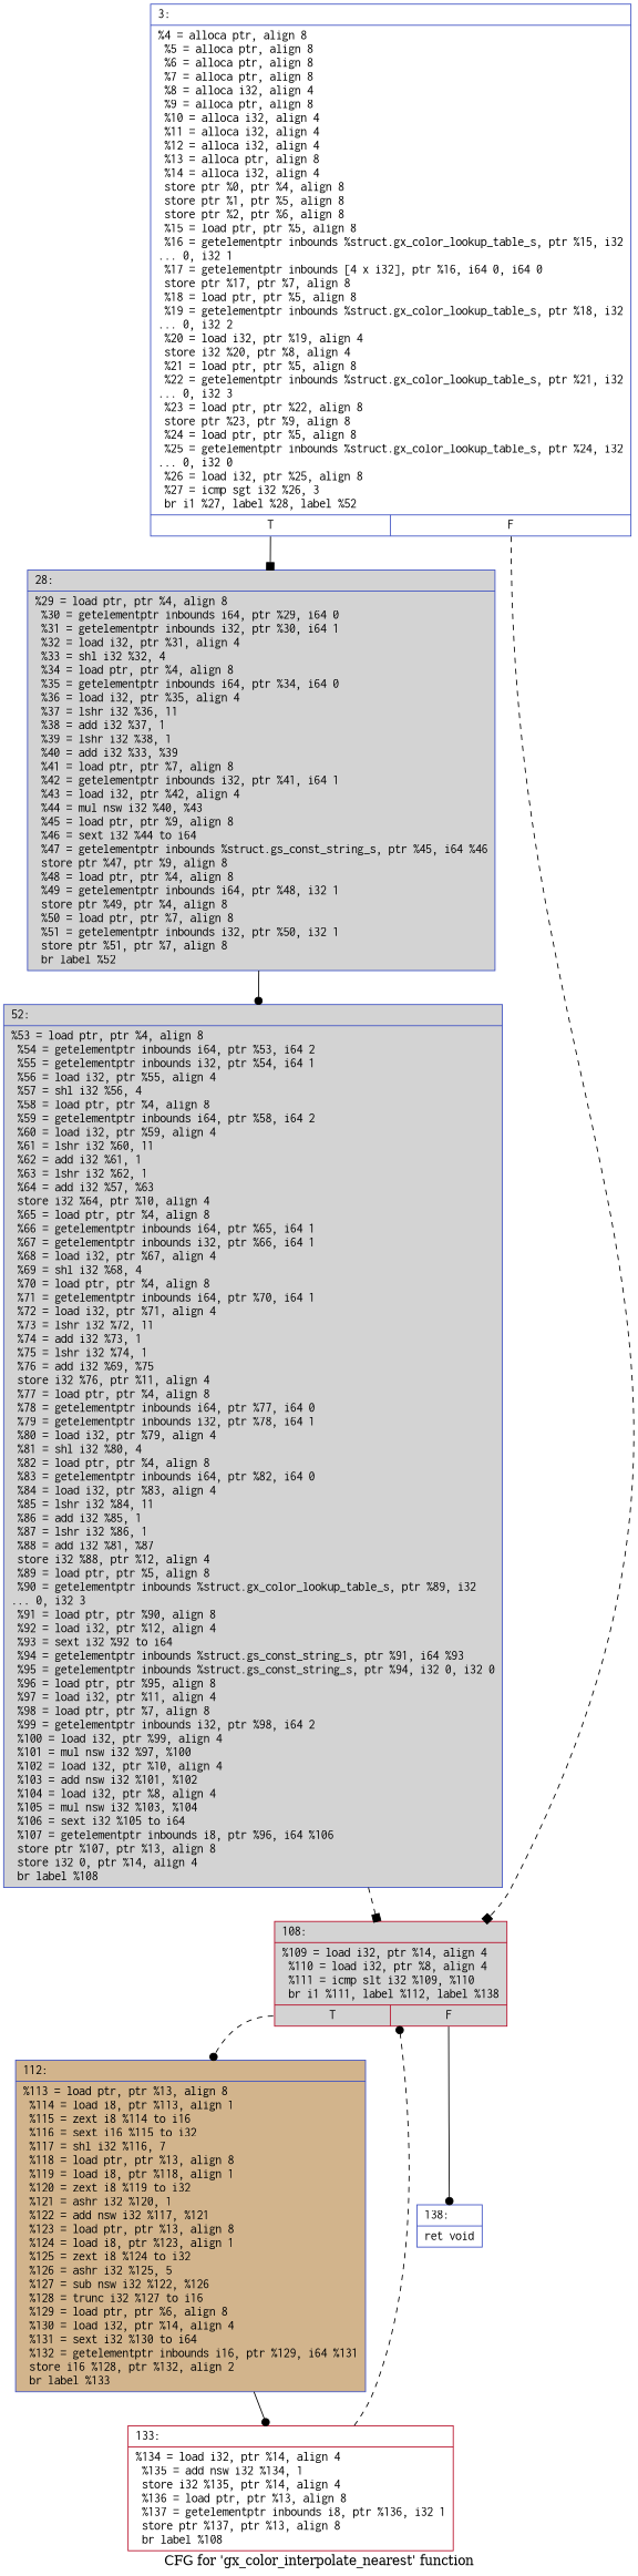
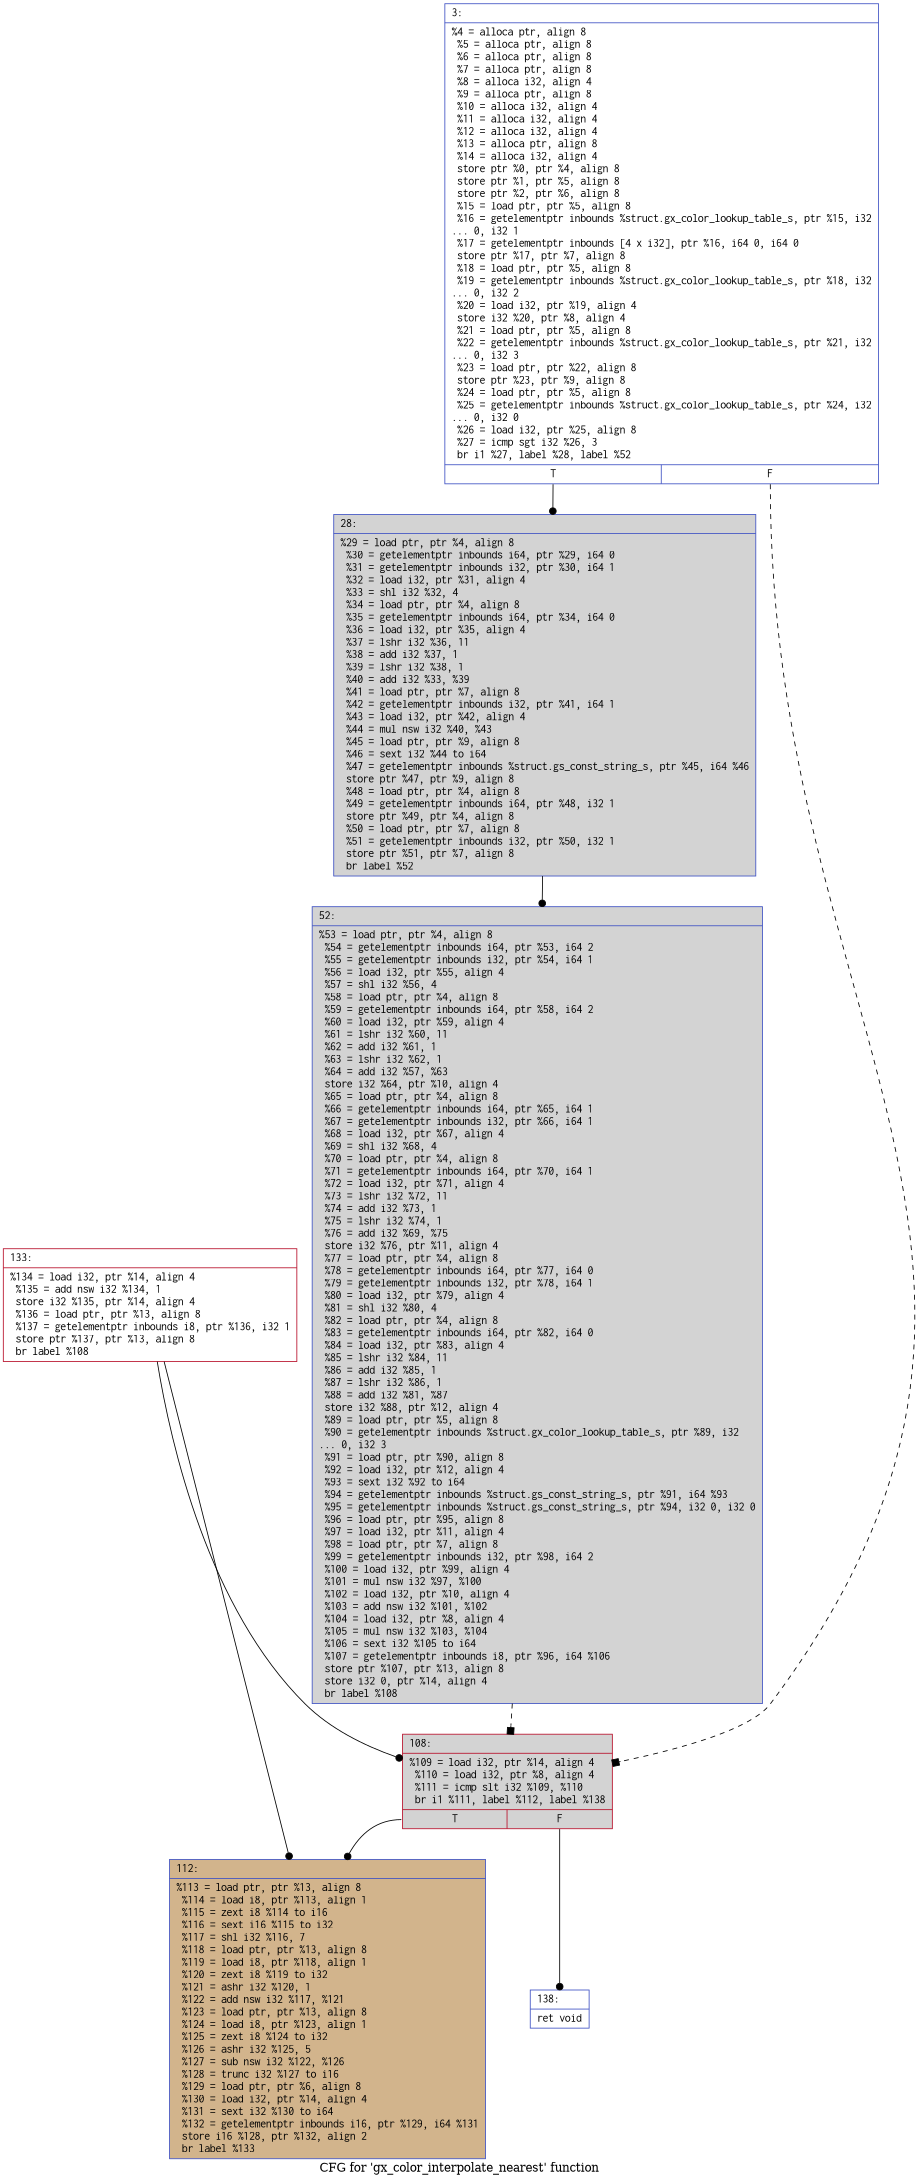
  digraph {
    label="CFG for 'gx_color_interpolate_nearest' function"
    node [color="#3d50c3ff" fillcolor=white fontname=Courier shape=record style=filled]
    edge [arrowhead=dot style=solid]
    n1 [label="{3:\l|  %4 = alloca ptr, align 8\l  %5 = alloca ptr, align 8\l  %6 = alloca ptr, align 8\l  %7 = alloca ptr, align 8\l  %8 = alloca i32, align 4\l  %9 = alloca ptr, align 8\l  %10 = alloca i32, align 4\l  %11 = alloca i32, align 4\l  %12 = alloca i32, align 4\l  %13 = alloca ptr, align 8\l  %14 = alloca i32, align 4\l  store ptr %0, ptr %4, align 8\l  store ptr %1, ptr %5, align 8\l  store ptr %2, ptr %6, align 8\l  %15 = load ptr, ptr %5, align 8\l  %16 = getelementptr inbounds %struct.gx_color_lookup_table_s, ptr %15, i32\l... 0, i32 1\l  %17 = getelementptr inbounds [4 x i32], ptr %16, i64 0, i64 0\l  store ptr %17, ptr %7, align 8\l  %18 = load ptr, ptr %5, align 8\l  %19 = getelementptr inbounds %struct.gx_color_lookup_table_s, ptr %18, i32\l... 0, i32 2\l  %20 = load i32, ptr %19, align 4\l  store i32 %20, ptr %8, align 4\l  %21 = load ptr, ptr %5, align 8\l  %22 = getelementptr inbounds %struct.gx_color_lookup_table_s, ptr %21, i32\l... 0, i32 3\l  %23 = load ptr, ptr %22, align 8\l  store ptr %23, ptr %9, align 8\l  %24 = load ptr, ptr %5, align 8\l  %25 = getelementptr inbounds %struct.gx_color_lookup_table_s, ptr %24, i32\l... 0, i32 0\l  %26 = load i32, ptr %25, align 8\l  %27 = icmp sgt i32 %26, 3\l  br i1 %27, label %28, label %52\l|{<s0>T|<s1>F}}"]
    n2 [fillcolor=lightgrey label="{28:\l|  %29 = load ptr, ptr %4, align 8\l  %30 = getelementptr inbounds i64, ptr %29, i64 0\l  %31 = getelementptr inbounds i32, ptr %30, i64 1\l  %32 = load i32, ptr %31, align 4\l  %33 = shl i32 %32, 4\l  %34 = load ptr, ptr %4, align 8\l  %35 = getelementptr inbounds i64, ptr %34, i64 0\l  %36 = load i32, ptr %35, align 4\l  %37 = lshr i32 %36, 11\l  %38 = add i32 %37, 1\l  %39 = lshr i32 %38, 1\l  %40 = add i32 %33, %39\l  %41 = load ptr, ptr %7, align 8\l  %42 = getelementptr inbounds i32, ptr %41, i64 1\l  %43 = load i32, ptr %42, align 4\l  %44 = mul nsw i32 %40, %43\l  %45 = load ptr, ptr %9, align 8\l  %46 = sext i32 %44 to i64\l  %47 = getelementptr inbounds %struct.gs_const_string_s, ptr %45, i64 %46\l  store ptr %47, ptr %9, align 8\l  %48 = load ptr, ptr %4, align 8\l  %49 = getelementptr inbounds i64, ptr %48, i32 1\l  store ptr %49, ptr %4, align 8\l  %50 = load ptr, ptr %7, align 8\l  %51 = getelementptr inbounds i32, ptr %50, i32 1\l  store ptr %51, ptr %7, align 8\l  br label %52\l}"]
    n3 [color="#b70d28ff" fillcolor=lightgrey label="{108:\l|  %109 = load i32, ptr %14, align 4\l  %110 = load i32, ptr %8, align 4\l  %111 = icmp slt i32 %109, %110\l  br i1 %111, label %112, label %138\l|{<s0>T|<s1>F}}"]
    n4 [fillcolor=lightgrey label="{52:\l|  %53 = load ptr, ptr %4, align 8\l  %54 = getelementptr inbounds i64, ptr %53, i64 2\l  %55 = getelementptr inbounds i32, ptr %54, i64 1\l  %56 = load i32, ptr %55, align 4\l  %57 = shl i32 %56, 4\l  %58 = load ptr, ptr %4, align 8\l  %59 = getelementptr inbounds i64, ptr %58, i64 2\l  %60 = load i32, ptr %59, align 4\l  %61 = lshr i32 %60, 11\l  %62 = add i32 %61, 1\l  %63 = lshr i32 %62, 1\l  %64 = add i32 %57, %63\l  store i32 %64, ptr %10, align 4\l  %65 = load ptr, ptr %4, align 8\l  %66 = getelementptr inbounds i64, ptr %65, i64 1\l  %67 = getelementptr inbounds i32, ptr %66, i64 1\l  %68 = load i32, ptr %67, align 4\l  %69 = shl i32 %68, 4\l  %70 = load ptr, ptr %4, align 8\l  %71 = getelementptr inbounds i64, ptr %70, i64 1\l  %72 = load i32, ptr %71, align 4\l  %73 = lshr i32 %72, 11\l  %74 = add i32 %73, 1\l  %75 = lshr i32 %74, 1\l  %76 = add i32 %69, %75\l  store i32 %76, ptr %11, align 4\l  %77 = load ptr, ptr %4, align 8\l  %78 = getelementptr inbounds i64, ptr %77, i64 0\l  %79 = getelementptr inbounds i32, ptr %78, i64 1\l  %80 = load i32, ptr %79, align 4\l  %81 = shl i32 %80, 4\l  %82 = load ptr, ptr %4, align 8\l  %83 = getelementptr inbounds i64, ptr %82, i64 0\l  %84 = load i32, ptr %83, align 4\l  %85 = lshr i32 %84, 11\l  %86 = add i32 %85, 1\l  %87 = lshr i32 %86, 1\l  %88 = add i32 %81, %87\l  store i32 %88, ptr %12, align 4\l  %89 = load ptr, ptr %5, align 8\l  %90 = getelementptr inbounds %struct.gx_color_lookup_table_s, ptr %89, i32\l... 0, i32 3\l  %91 = load ptr, ptr %90, align 8\l  %92 = load i32, ptr %12, align 4\l  %93 = sext i32 %92 to i64\l  %94 = getelementptr inbounds %struct.gs_const_string_s, ptr %91, i64 %93\l  %95 = getelementptr inbounds %struct.gs_const_string_s, ptr %94, i32 0, i32 0\l  %96 = load ptr, ptr %95, align 8\l  %97 = load i32, ptr %11, align 4\l  %98 = load ptr, ptr %7, align 8\l  %99 = getelementptr inbounds i32, ptr %98, i64 2\l  %100 = load i32, ptr %99, align 4\l  %101 = mul nsw i32 %97, %100\l  %102 = load i32, ptr %10, align 4\l  %103 = add nsw i32 %101, %102\l  %104 = load i32, ptr %8, align 4\l  %105 = mul nsw i32 %103, %104\l  %106 = sext i32 %105 to i64\l  %107 = getelementptr inbounds i8, ptr %96, i64 %106\l  store ptr %107, ptr %13, align 8\l  store i32 0, ptr %14, align 4\l  br label %108\l}"]
    n5 [fillcolor=tan label="{112:\l|  %113 = load ptr, ptr %13, align 8\l  %114 = load i8, ptr %113, align 1\l  %115 = zext i8 %114 to i16\l  %116 = sext i16 %115 to i32\l  %117 = shl i32 %116, 7\l  %118 = load ptr, ptr %13, align 8\l  %119 = load i8, ptr %118, align 1\l  %120 = zext i8 %119 to i32\l  %121 = ashr i32 %120, 1\l  %122 = add nsw i32 %117, %121\l  %123 = load ptr, ptr %13, align 8\l  %124 = load i8, ptr %123, align 1\l  %125 = zext i8 %124 to i32\l  %126 = ashr i32 %125, 5\l  %127 = sub nsw i32 %122, %126\l  %128 = trunc i32 %127 to i16\l  %129 = load ptr, ptr %6, align 8\l  %130 = load i32, ptr %14, align 4\l  %131 = sext i32 %130 to i64\l  %132 = getelementptr inbounds i16, ptr %129, i64 %131\l  store i16 %128, ptr %132, align 2\l  br label %133\l}"]
    n6 [label="{138:\l|  ret void\l}"]
    n7 [color="#b70d28ff" label="{133:\l|  %134 = load i32, ptr %14, align 4\l  %135 = add nsw i32 %134, 1\l  store i32 %135, ptr %14, align 4\l  %136 = load ptr, ptr %13, align 8\l  %137 = getelementptr inbounds i8, ptr %136, i32 1\l  store ptr %137, ptr %13, align 8\l  br label %108\l}"]
-   n1 -> n2 [arrowhead=box tailport=s0]
+   n1 -> n2 [tailport=s0]
    n1 -> n3 [arrowhead=box style=dashed tailport=s1]
    n2 -> n4
-   n3 -> n5 [style=dashed tailport=s0]
+   n3 -> n5 [tailport=s0]
    n3 -> n6 [tailport=s1]
    n4 -> n3 [arrowhead=box style=dashed]
-   n5 -> n7
-   n7 -> n3 [style=dashed]
+   n7 -> n5
+   n7 -> n3
  }
